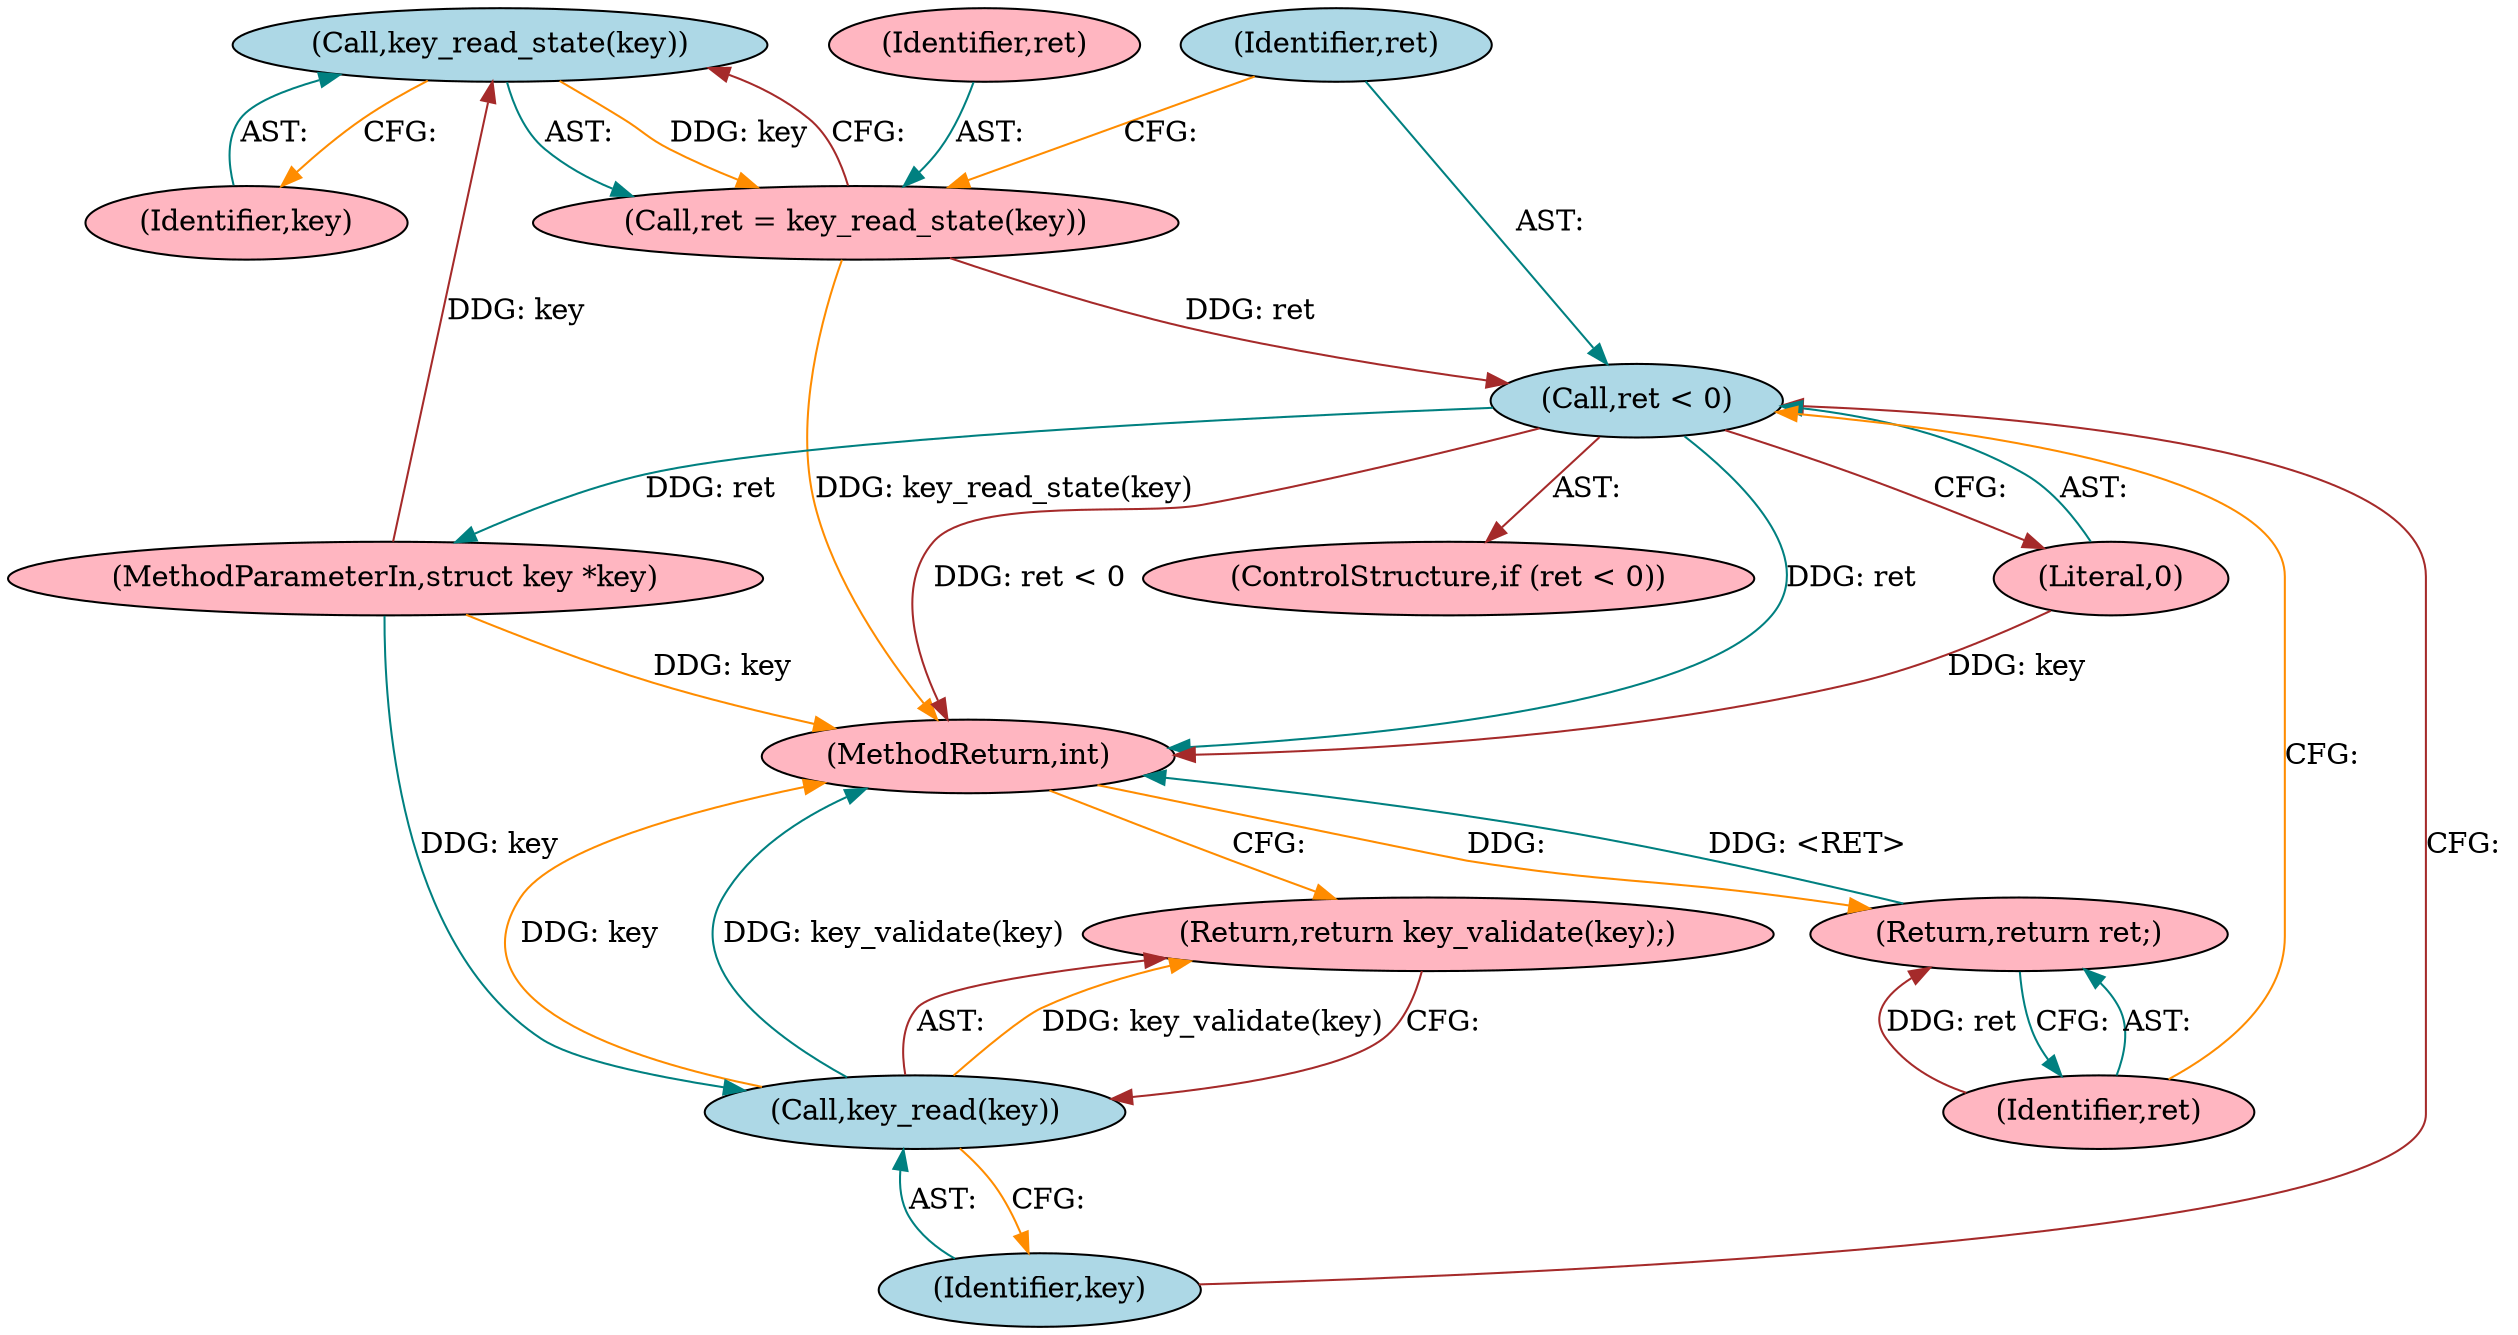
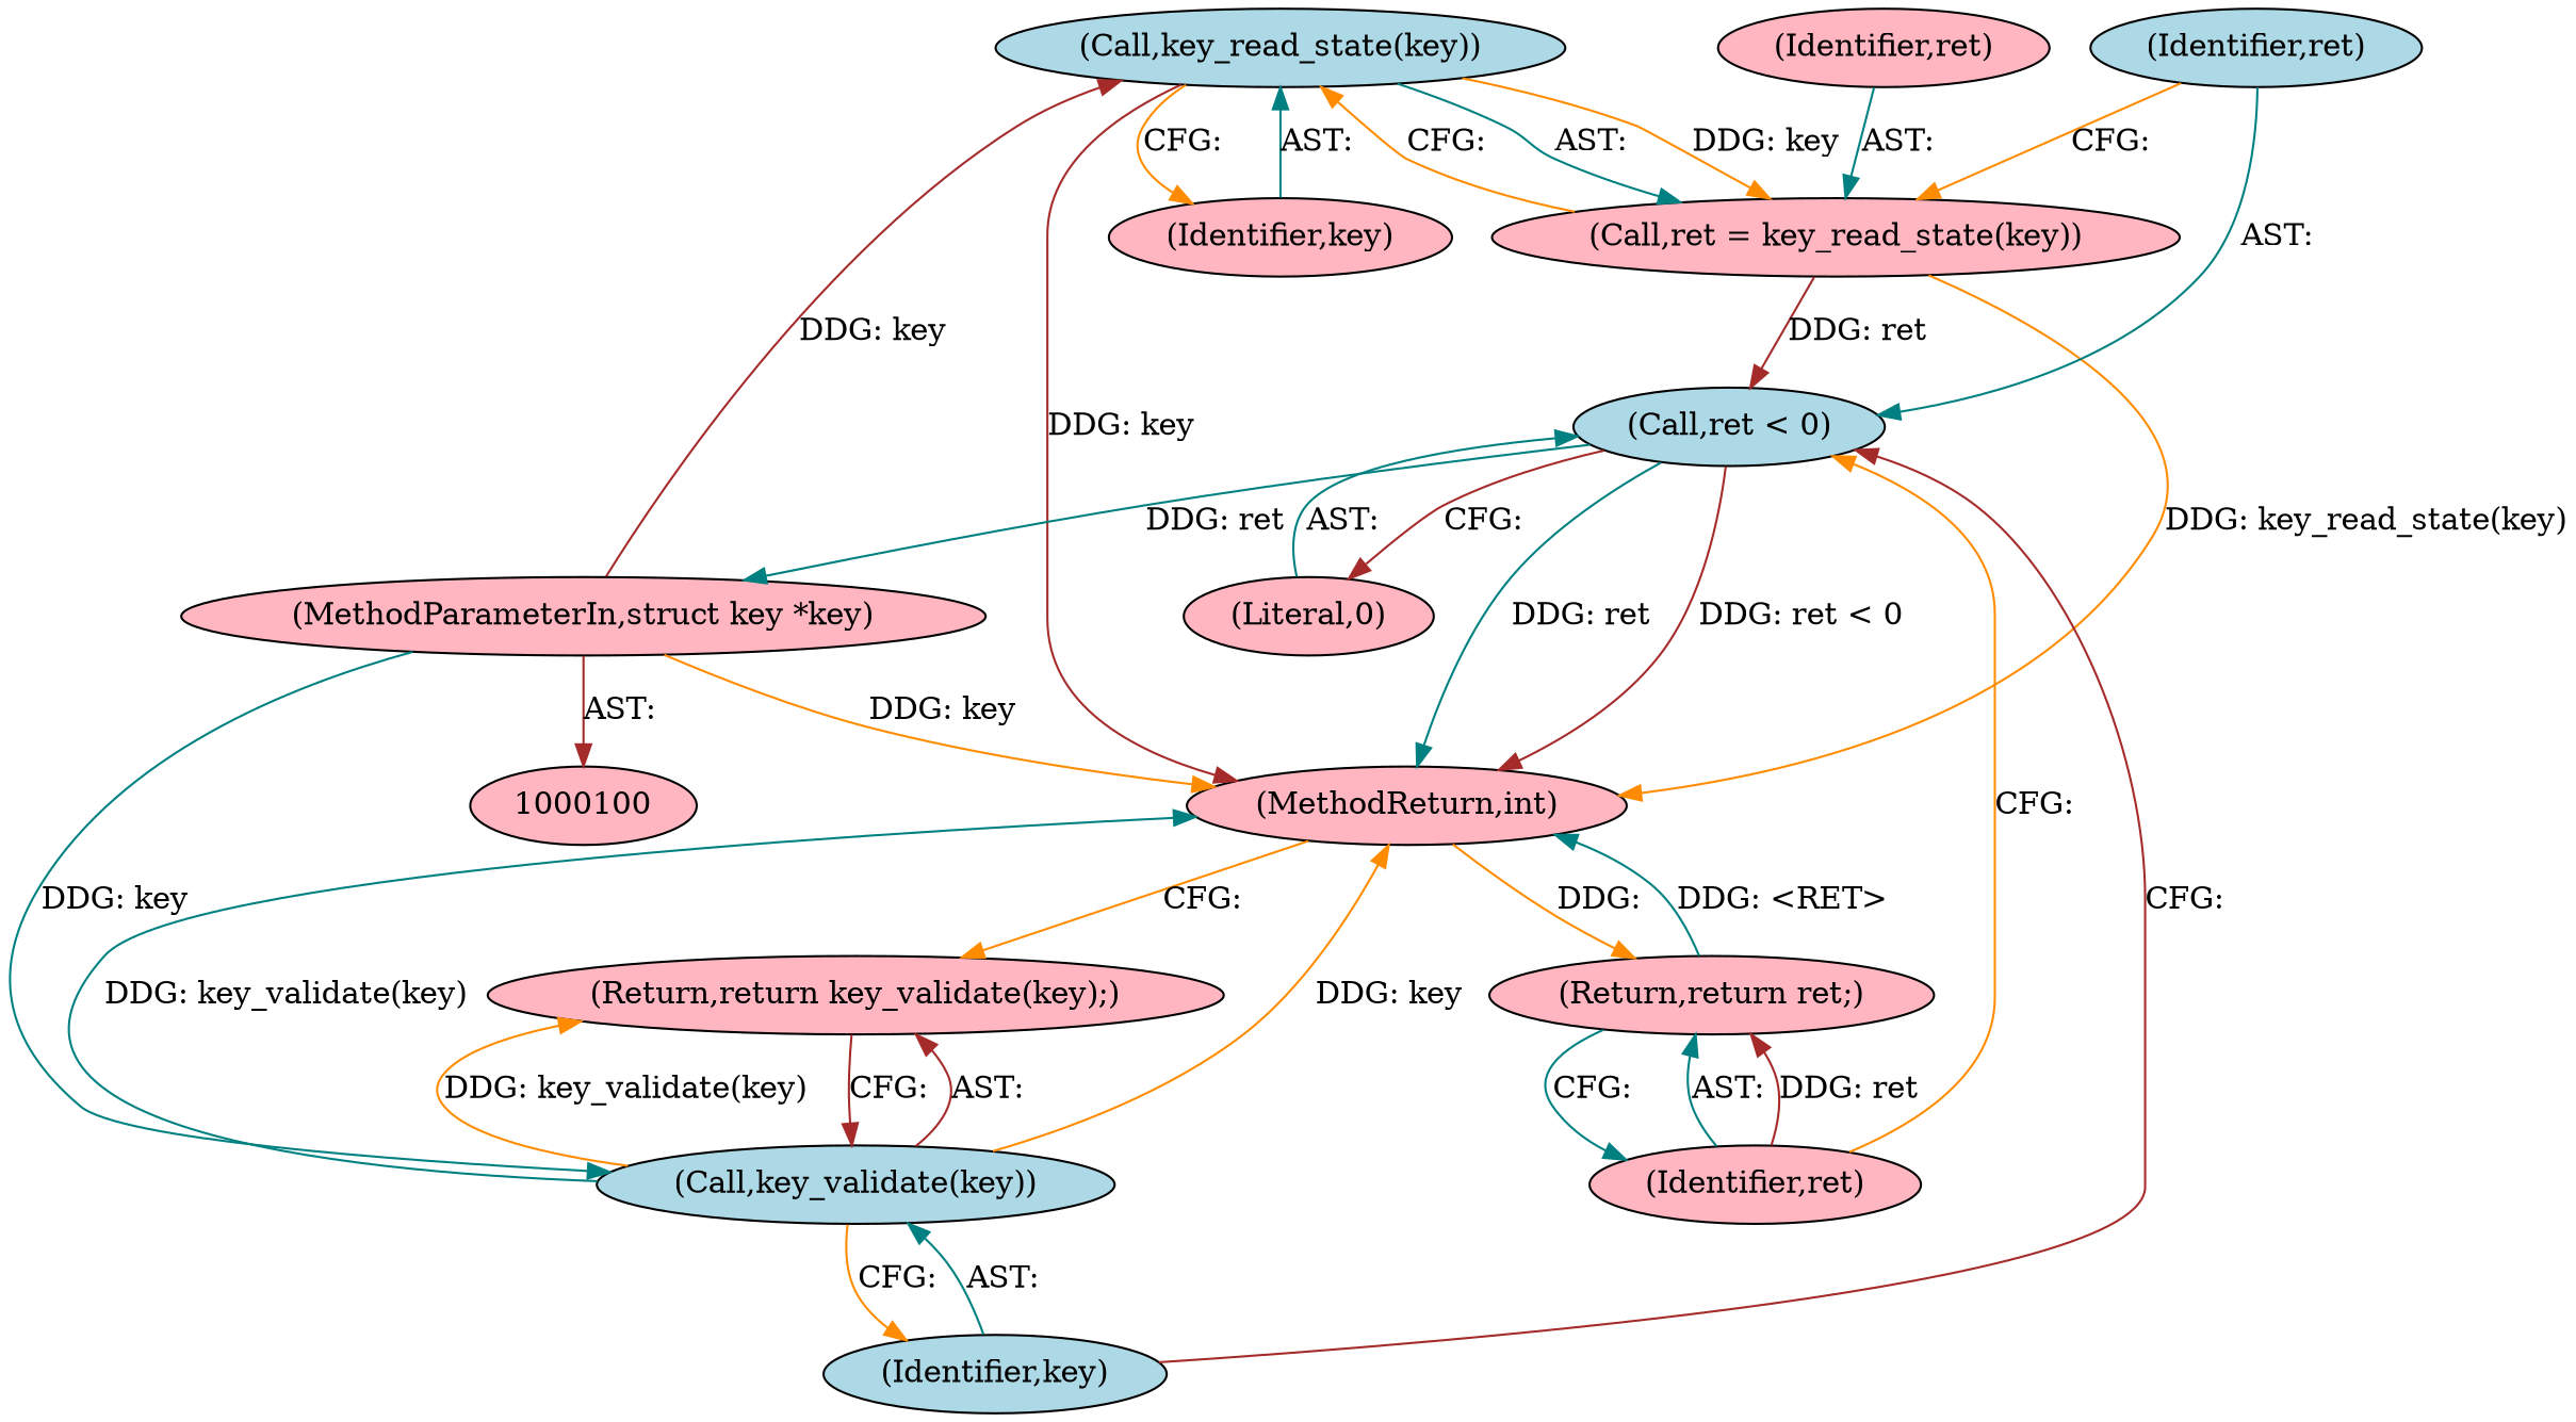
  digraph {
    node [fillcolor=lightpink style=filled]
    edge [color=teal]
    n1 [fillcolor=lightblue label="(Call,key_read_state(key))"]
    n2 [label="(Call,ret = key_read_state(key))"]
    n3 [label="(MethodReturn,int)"]
    n4 [label="(Identifier,key)"]
    n5 [fillcolor=lightblue label="(Call,ret < 0)"]
-   n6 [fillcolor=lightblue label="(Call,key_read(key))"]
+   n6 [fillcolor=lightblue label="(Call,key_validate(key))"]
    n7 [label="(Return,return key_validate(key);)"]
    n8 [fillcolor=lightblue label="(Identifier,key)"]
    n9 [label="(Return,return ret;)"]
    n10 [label="(MethodParameterIn,struct key *key)"]
+   1000100
    n12 [label="(Literal,0)"]
-   n13 [label="(ControlStructure,if (ret < 0))"]
    n14 [label="(Identifier,ret)"]
    n15 [label="(Identifier,ret)"]
    n16 [fillcolor=lightblue label="(Identifier,ret)"]
    n1 -> n2 [label="AST: "]
    n1 -> n2 [color=darkorange label="DDG: key"]
-   n12 -> n3 [color=brown label="DDG: key"]
+   n1 -> n3 [color=brown label="DDG: key"]
    n1 -> n4 [color=darkorange label="CFG: "]
-   n2 -> n1 [color=brown label="CFG: "]
+   n2 -> n1 [color=darkorange label="CFG: "]
    n2 -> n3 [color=darkorange label="DDG: key_read_state(key)"]
    n2 -> n5 [color=brown label="DDG: ret"]
    n3 -> n7 [color=darkorange label="CFG: "]
    n3 -> n9 [color=darkorange label="DDG: "]
    n4 -> n1 [label="AST: "]
    n5 -> n3 [color=brown label="DDG: ret < 0"]
    n5 -> n3 [label="DDG: ret"]
    n5 -> n10 [label="DDG: ret"]
    n5 -> n12 [color=brown label="CFG: "]
-   n5 -> n13 [color=brown label="AST: "]
    n6 -> n3 [color=darkorange label="DDG: key"]
    n6 -> n3 [label="DDG: key_validate(key)"]
    n6 -> n7 [color=brown label="AST: "]
    n6 -> n7 [color=darkorange label="DDG: key_validate(key)"]
    n6 -> n8 [color=darkorange label="CFG: "]
    n7 -> n6 [color=brown label="CFG: "]
    n8 -> n5 [color=brown label="CFG: "]
    n8 -> n6 [label="AST: "]
    n9 -> n3 [label="DDG: <RET>"]
    n9 -> n14 [label="CFG: "]
    n10 -> n1 [color=brown label="DDG: key"]
    n10 -> n3 [color=darkorange label="DDG: key"]
    n10 -> n6 [label="DDG: key"]
+   n10 -> 1000100 [color=brown label="AST: "]
    n12 -> n5 [label="AST: "]
    n14 -> n5 [color=darkorange label="CFG: "]
    n14 -> n9 [label="AST: "]
    n14 -> n9 [color=brown label="DDG: ret"]
    n15 -> n2 [label="AST: "]
    n16 -> n2 [color=darkorange label="CFG: "]
    n16 -> n5 [label="AST: "]
  }
